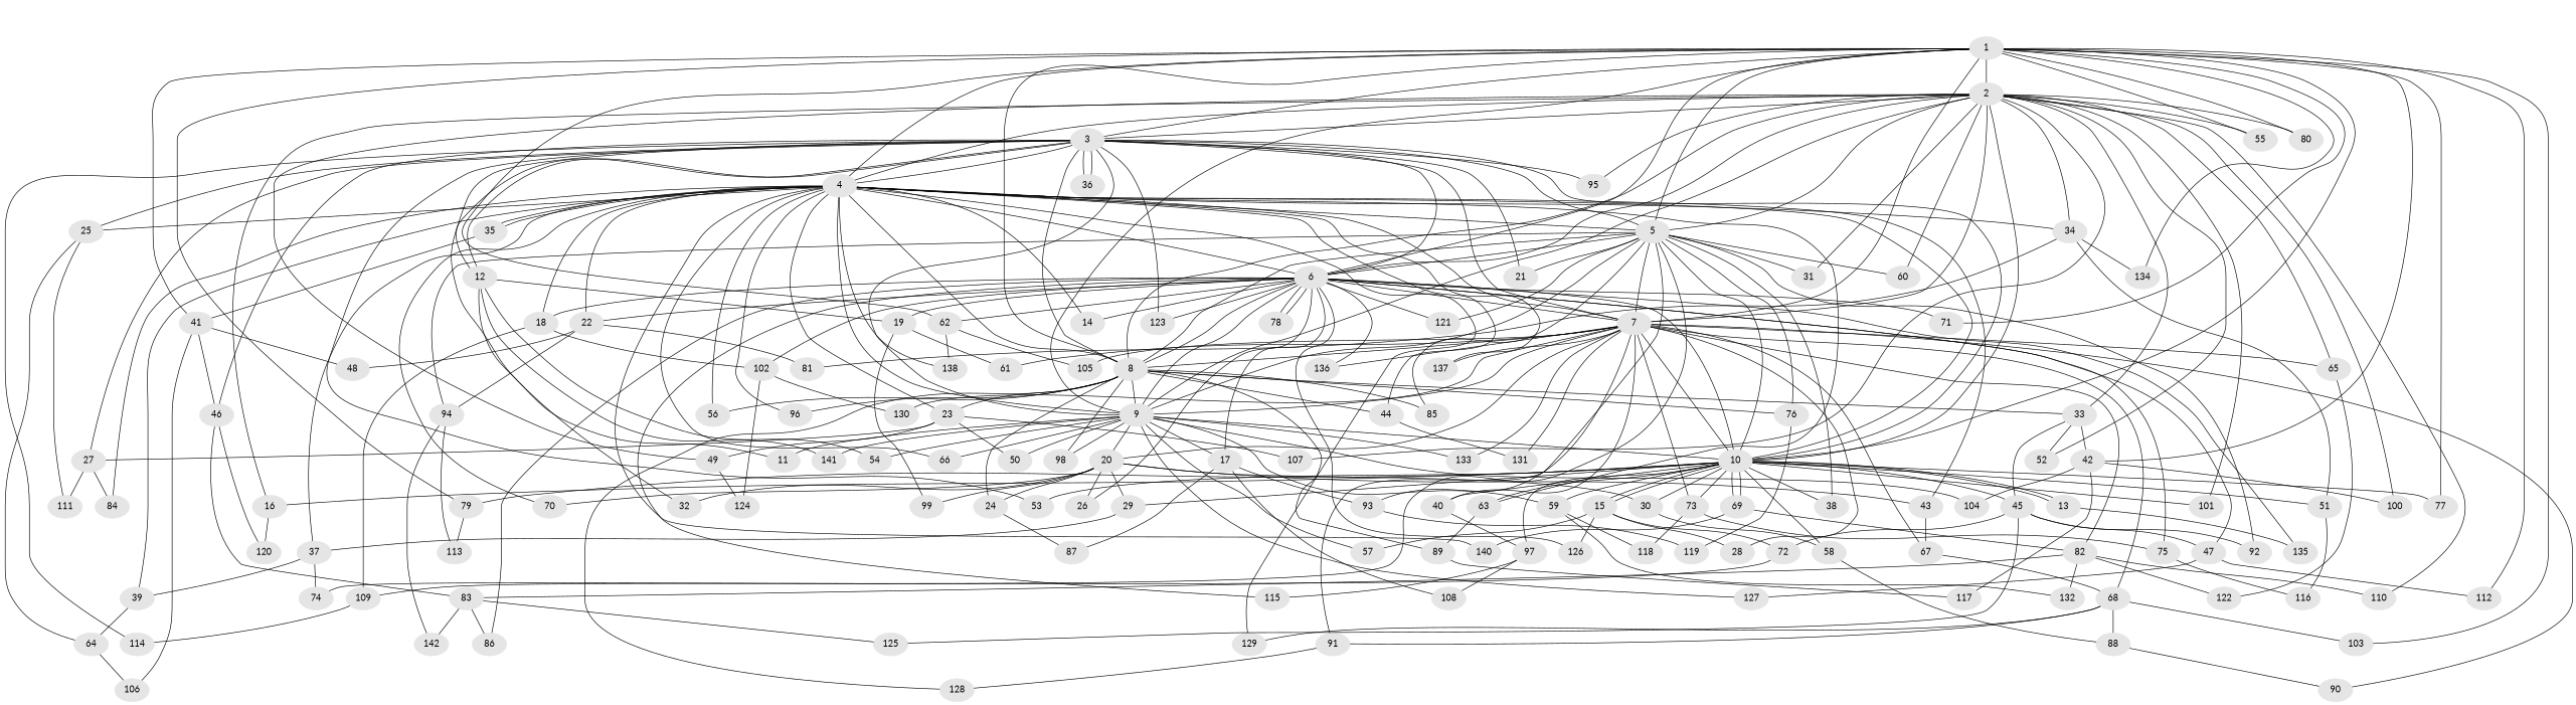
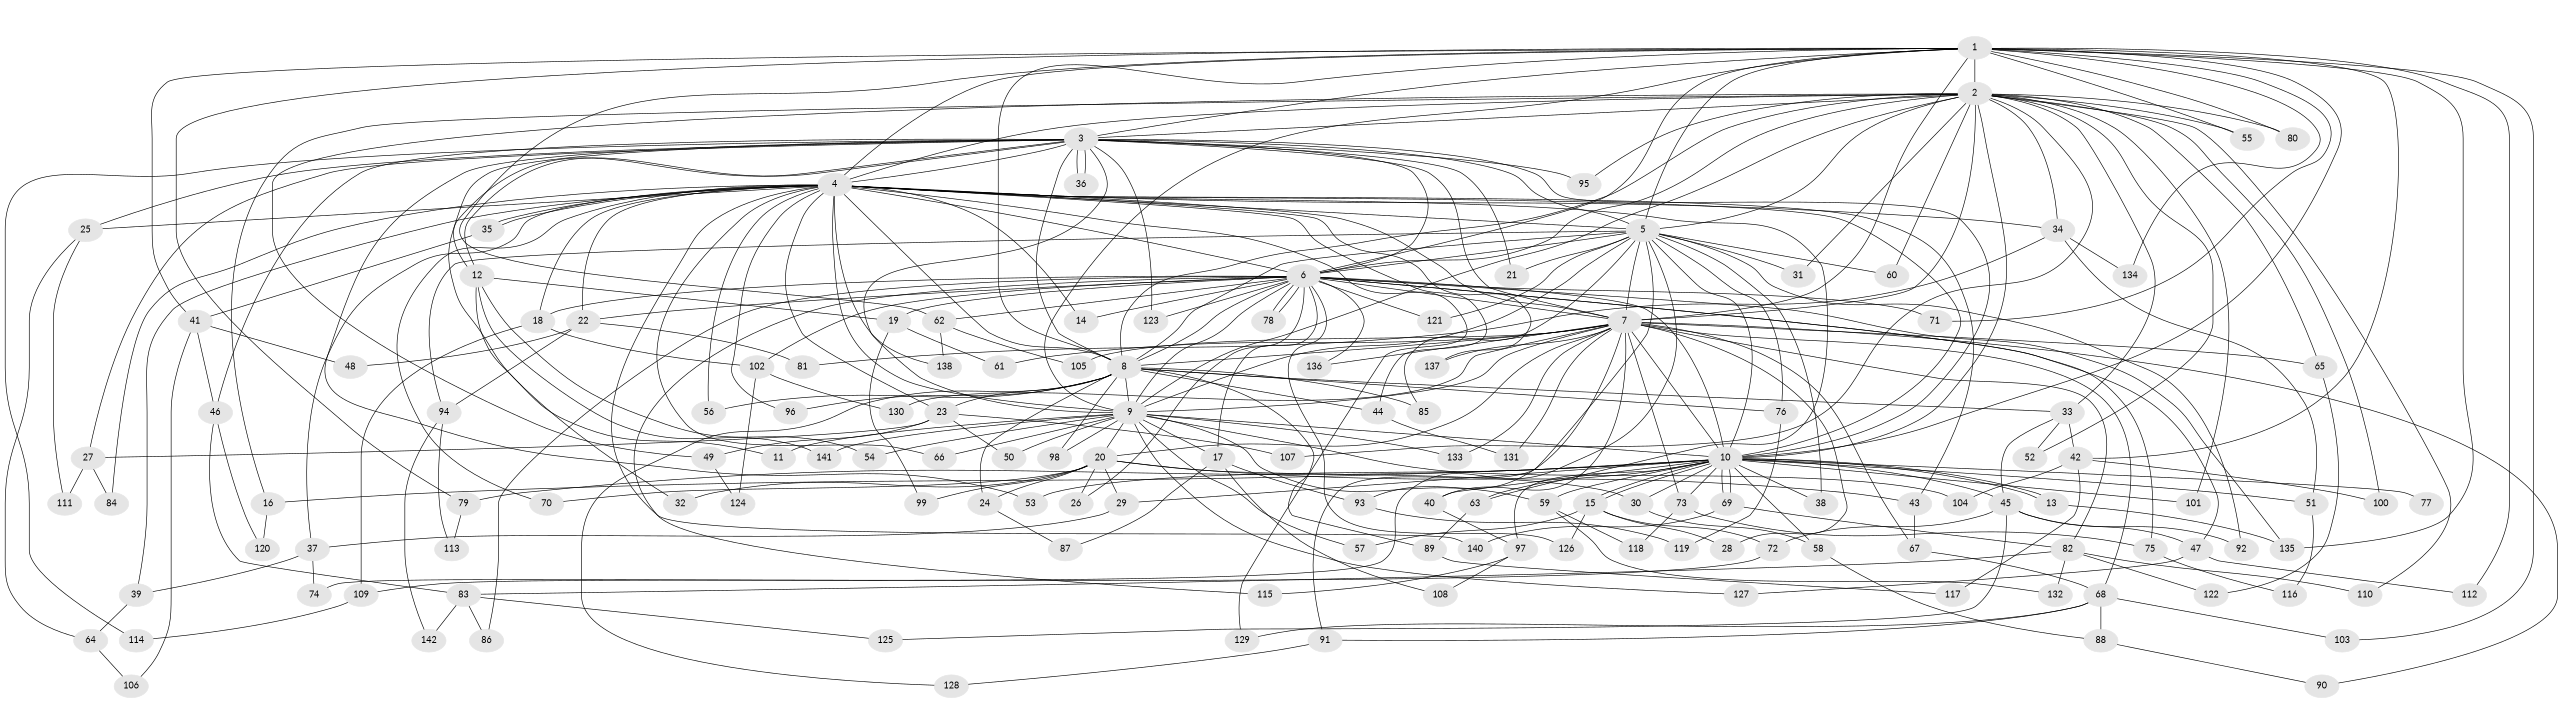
  graph {
    fontname=Lato
    node [color=gray90 fontname=Lato style=filled]
    edge [fontname=Lato]
    1
    2
    3
    4
    5
    6
    7
    8
    9
    10
    41
    42
    55
    62
    71
    77
    79
    80
    103
    112
    134
    16
    31
    33
    34
    49
    52
    60
    65
    95
    100
    101
    107
    110
    11
    12
    21
    25
    27
    36
    46
    53
    114
    123
    14
    18
    22
    23
    35
    37
    39
    43
    44
    56
    63
    66
    70
    84
    96
    129
    137
    138
    140
    38
    74
    76
    85
    91
    92
    94
    121
    17
    19
    26
    47
    75
    78
    86
    102
    115
    126
    135
    136
    20
    28
    40
    61
    67
    68
    73
    82
    90
    93
    105
    130
    131
    133
    24
    89
    98
    128
    50
    54
    57
    59
    104
    127
    141
    13
    15
    29
    30
    45
    51
    58
    69
    97
    48
    106
    117
    113
    120
    81
    124
    122
    32
    64
    111
    83
    109
    119
    142
    87
    108
    99
    116
    88
    118
    132
    72
    125
    1 -- 2
    1 -- 3
    1 -- 4
    1 -- 5
    1 -- 6
    1 -- 7
    1 -- 8
    1 -- 9
    1 -- 10
    1 -- 41
    1 -- 42
    1 -- 55
    1 -- 62
    1 -- 71
-   1 -- 77
+   1 -- 135
    1 -- 79
    1 -- 80
    1 -- 103
    1 -- 112
    1 -- 134
    2 -- 3
    2 -- 4
    2 -- 5
    2 -- 6
    2 -- 7
    2 -- 8
    2 -- 9
    2 -- 10
    2 -- 55
    2 -- 80
    2 -- 16
    2 -- 31
    2 -- 33
    2 -- 34
    2 -- 49
    2 -- 52
    2 -- 60
    2 -- 65
    2 -- 95
    2 -- 100
    2 -- 101
    2 -- 107
    2 -- 110
    3 -- 4
    3 -- 5
    3 -- 6
    3 -- 7
    3 -- 8
    3 -- 9
    3 -- 10
    3 -- 95
    3 -- 11
    3 -- 12
    3 -- 12
    3 -- 21
    3 -- 25
    3 -- 27
    3 -- 36
    3 -- 36
    3 -- 46
    3 -- 53
    3 -- 114
    3 -- 123
    4 -- 5
    4 -- 6
    4 -- 7
    4 -- 8
    4 -- 9
    4 -- 10
    4 -- 34
    4 -- 25
    4 -- 14
    4 -- 18
    4 -- 22
    4 -- 23
    4 -- 35
    4 -- 35
    4 -- 37
    4 -- 39
    4 -- 43
    4 -- 44
    4 -- 56
    4 -- 63
    4 -- 66
    4 -- 70
    4 -- 84
    4 -- 96
    4 -- 129
    4 -- 137
    4 -- 138
    4 -- 140
    5 -- 6
    5 -- 7
    5 -- 8
    5 -- 9
    5 -- 10
    5 -- 31
    5 -- 60
    5 -- 21
    5 -- 38
    5 -- 74
    5 -- 76
    5 -- 85
    5 -- 91
    5 -- 92
    5 -- 94
    5 -- 121
    6 -- 7
    6 -- 8
    6 -- 9
    6 -- 10
    6 -- 62
    6 -- 71
    6 -- 123
    6 -- 14
    6 -- 18
    6 -- 22
    6 -- 121
    6 -- 17
    6 -- 19
    6 -- 26
    6 -- 47
    6 -- 75
    6 -- 78
    6 -- 78
    6 -- 86
    6 -- 102
    6 -- 115
    6 -- 126
    6 -- 135
    6 -- 136
    7 -- 8
    7 -- 9
    7 -- 10
    7 -- 65
    7 -- 137
    7 -- 136
    7 -- 20
    7 -- 28
    7 -- 40
    7 -- 61
    7 -- 67
    7 -- 68
    7 -- 73
    7 -- 82
    7 -- 90
    7 -- 93
    7 -- 105
    7 -- 130
    7 -- 131
    7 -- 133
    8 -- 9
    8 -- 33
    8 -- 23
    8 -- 44
    8 -- 56
    8 -- 96
    8 -- 76
    8 -- 85
    8 -- 24
    8 -- 89
    8 -- 98
    8 -- 128
    9 -- 10
    9 -- 11
    9 -- 66
    9 -- 17
    9 -- 20
    9 -- 133
    9 -- 98
    9 -- 50
    9 -- 54
    9 -- 57
    9 -- 59
    9 -- 104
    9 -- 127
    9 -- 141
    10 -- 77
    10 -- 79
    10 -- 16
    10 -- 101
    10 -- 53
    10 -- 63
    10 -- 38
    10 -- 40
    10 -- 73
    10 -- 59
    10 -- 13
    10 -- 13
    10 -- 15
    10 -- 15
    10 -- 29
    10 -- 30
    10 -- 45
    10 -- 51
    10 -- 58
    10 -- 69
    10 -- 69
    10 -- 97
    41 -- 46
    41 -- 48
    41 -- 106
    42 -- 100
    42 -- 104
    42 -- 117
    62 -- 138
    62 -- 105
    79 -- 113
    16 -- 120
    33 -- 42
    33 -- 52
    33 -- 45
    34 -- 134
    34 -- 51
    34 -- 81
    49 -- 124
    65 -- 122
    12 -- 19
    12 -- 54
    12 -- 141
    12 -- 32
    25 -- 64
    25 -- 111
    27 -- 84
    27 -- 111
    46 -- 120
    46 -- 83
    18 -- 102
    18 -- 109
    22 -- 94
    22 -- 48
    22 -- 81
    23 -- 49
    23 -- 107
    23 -- 27
    23 -- 50
    35 -- 41
    37 -- 39
    37 -- 74
    39 -- 64
    43 -- 67
    44 -- 131
    63 -- 89
    76 -- 119
    91 -- 128
    94 -- 113
    94 -- 142
    17 -- 93
    17 -- 87
    17 -- 108
    19 -- 61
    19 -- 99
    47 -- 112
    47 -- 127
    75 -- 116
    102 -- 130
    102 -- 124
    20 -- 43
    20 -- 70
    20 -- 26
    20 -- 24
    20 -- 29
    20 -- 30
    20 -- 32
    20 -- 99
    40 -- 97
    67 -- 68
    68 -- 103
    68 -- 129
    68 -- 91
    68 -- 88
    73 -- 75
    73 -- 118
    82 -- 110
    82 -- 122
    82 -- 83
    82 -- 132
    93 -- 119
    24 -- 87
    89 -- 117
    59 -- 118
    59 -- 132
    13 -- 135
    15 -- 126
    15 -- 28
    15 -- 57
    15 -- 72
    29 -- 37
    30 -- 58
    45 -- 92
    45 -- 47
    45 -- 72
    45 -- 125
    51 -- 116
    58 -- 88
    69 -- 140
    69 -- 82
    97 -- 115
    97 -- 108
    64 -- 106
    83 -- 86
    83 -- 142
    83 -- 125
    109 -- 114
    88 -- 90
    72 -- 109
  }
